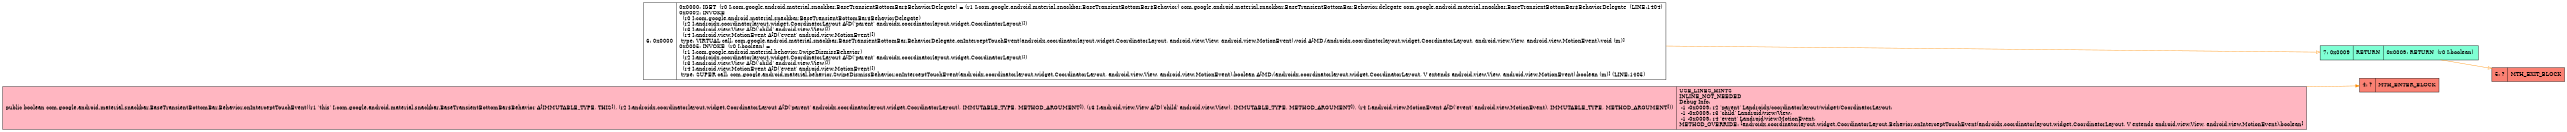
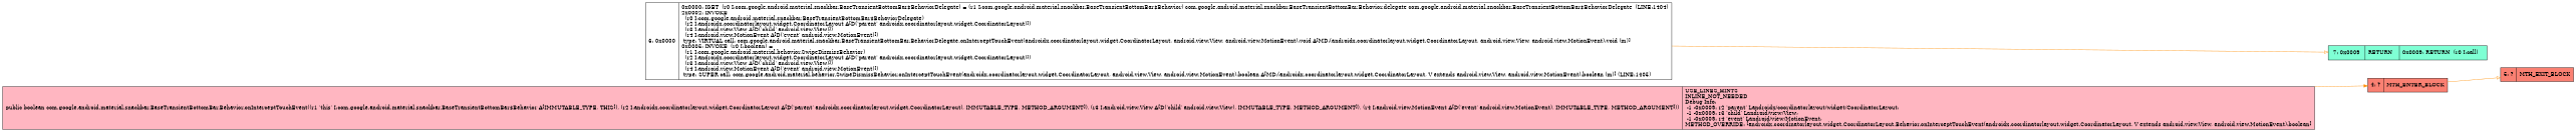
  digraph {
    rankdir=LR
    node [fillcolor=salmon shape=record style=filled]
    edge [arrowhead=onormal color=darkorange style=solid]
    n1 [label="{4\:\ ?|MTH_ENTER_BLOCK\l}"]
-   n2 [fillcolor=white label="{6\:\ 0x0000|0x0000: IGET  (r0 I:com.google.android.material.snackbar.BaseTransientBottomBar$BehaviorDelegate) = (r1 I:com.google.android.material.snackbar.BaseTransientBottomBar$Behavior) com.google.android.material.snackbar.BaseTransientBottomBar.Behavior.delegate com.google.android.material.snackbar.BaseTransientBottomBar$BehaviorDelegate  (LINE:1404)\l0x0002: INVOKE  \l  (r0 I:com.google.android.material.snackbar.BaseTransientBottomBar$BehaviorDelegate)\l  (r2 I:androidx.coordinatorlayout.widget.CoordinatorLayout A[D('parent' androidx.coordinatorlayout.widget.CoordinatorLayout)])\l  (r3 I:android.view.View A[D('child' android.view.View)])\l  (r4 I:android.view.MotionEvent A[D('event' android.view.MotionEvent)])\l type: VIRTUAL call: com.google.android.material.snackbar.BaseTransientBottomBar.BehaviorDelegate.onInterceptTouchEvent(androidx.coordinatorlayout.widget.CoordinatorLayout, android.view.View, android.view.MotionEvent):void A[MD:(androidx.coordinatorlayout.widget.CoordinatorLayout, android.view.View, android.view.MotionEvent):void (m)]\l0x0005: INVOKE  (r0 I:boolean) = \l  (r1 I:com.google.android.material.behavior.SwipeDismissBehavior)\l  (r2 I:androidx.coordinatorlayout.widget.CoordinatorLayout A[D('parent' androidx.coordinatorlayout.widget.CoordinatorLayout)])\l  (r3 I:android.view.View A[D('child' android.view.View)])\l  (r4 I:android.view.MotionEvent A[D('event' android.view.MotionEvent)])\l type: SUPER call: com.google.android.material.behavior.SwipeDismissBehavior.onInterceptTouchEvent(androidx.coordinatorlayout.widget.CoordinatorLayout, android.view.View, android.view.MotionEvent):boolean A[MD:(androidx.coordinatorlayout.widget.CoordinatorLayout, V extends android.view.View, android.view.MotionEvent):boolean (m)] (LINE:1405)\l}"]
-   n3 [fillcolor=aquamarine label="{7\:\ 0x0009|RETURN\l|0x0009: RETURN  (r0 I:boolean) \l}"]
+   n2 [fillcolor=white label="{6\:\ 0x0000|0x0000: IGET  (r0 I:com.google.android.material.snackbar.BaseTransientBottomBar$BehaviorDelegate) = (r1 I:com.google.android.material.snackbar.BaseTransientBottomBar$Behavior) com.google.android.material.snackbar.BaseTransientBottomBar.Behavior.delegate com.google.android.material.snackbar.BaseTransientBottomBar$BehaviorDelegate  (LINE:1404)\l2x0002: INVOKE  \l  (r0 I:com.google.android.material.snackbar.BaseTransientBottomBar$BehaviorDelegate)\l  (r2 I:androidx.coordinatorlayout.widget.CoordinatorLayout A[D('parent' androidx.coordinatorlayout.widget.CoordinatorLayout)])\l  (r3 I:android.view.View A[D('child' android.view.View)])\l  (r4 I:android.view.MotionEvent A[D('event' android.view.MotionEvent)])\l type: VIRTUAL call: com.google.android.material.snackbar.BaseTransientBottomBar.BehaviorDelegate.onInterceptTouchEvent(androidx.coordinatorlayout.widget.CoordinatorLayout, android.view.View, android.view.MotionEvent):void A[MD:(androidx.coordinatorlayout.widget.CoordinatorLayout, android.view.View, android.view.MotionEvent):void (m)]\l0x0005: INVOKE  (r0 I:boolean) = \l  (r1 I:com.google.android.material.behavior.SwipeDismissBehavior)\l  (r2 I:androidx.coordinatorlayout.widget.CoordinatorLayout A[D('parent' androidx.coordinatorlayout.widget.CoordinatorLayout)])\l  (r3 I:android.view.View A[D('child' android.view.View)])\l  (r4 I:android.view.MotionEvent A[D('event' android.view.MotionEvent)])\l type: SUPER call: com.google.android.material.behavior.SwipeDismissBehavior.onInterceptTouchEvent(androidx.coordinatorlayout.widget.CoordinatorLayout, android.view.View, android.view.MotionEvent):boolean A[MD:(androidx.coordinatorlayout.widget.CoordinatorLayout, V extends android.view.View, android.view.MotionEvent):boolean (m)] (LINE:1405)\l}"]
+   n3 [fillcolor=aquamarine label="{7\:\ 0x0009|RETURN\l|0x0009: RETURN  (r0 I:call) \l}"]
    n4 [label="{5\:\ ?|MTH_EXIT_BLOCK\l}"]
    n5 [fillcolor=lightpink label="{public boolean com.google.android.material.snackbar.BaseTransientBottomBar.Behavior.onInterceptTouchEvent((r1 'this' I:com.google.android.material.snackbar.BaseTransientBottomBar$Behavior A[IMMUTABLE_TYPE, THIS]), (r2 I:androidx.coordinatorlayout.widget.CoordinatorLayout A[D('parent' androidx.coordinatorlayout.widget.CoordinatorLayout), IMMUTABLE_TYPE, METHOD_ARGUMENT]), (r3 I:android.view.View A[D('child' android.view.View), IMMUTABLE_TYPE, METHOD_ARGUMENT]), (r4 I:android.view.MotionEvent A[D('event' android.view.MotionEvent), IMMUTABLE_TYPE, METHOD_ARGUMENT]))  | USE_LINES_HINTS\lINLINE_NOT_NEEDED\lDebug Info:\l  \-1 \-0x0009: r2 'parent' Landroidx\/coordinatorlayout\/widget\/CoordinatorLayout;\l  \-1 \-0x0009: r3 'child' Landroid\/view\/View;\l  \-1 \-0x0009: r4 'event' Landroid\/view\/MotionEvent;\lMETHOD_OVERRIDE: [androidx.coordinatorlayout.widget.CoordinatorLayout.Behavior.onInterceptTouchEvent(androidx.coordinatorlayout.widget.CoordinatorLayout, V extends android.view.View, android.view.MotionEvent):boolean]\l}"]
    n2 -> n3
-   n3 -> n4
+   n1 -> n4
    n5 -> n1 [arrowhead=normal]
  }
